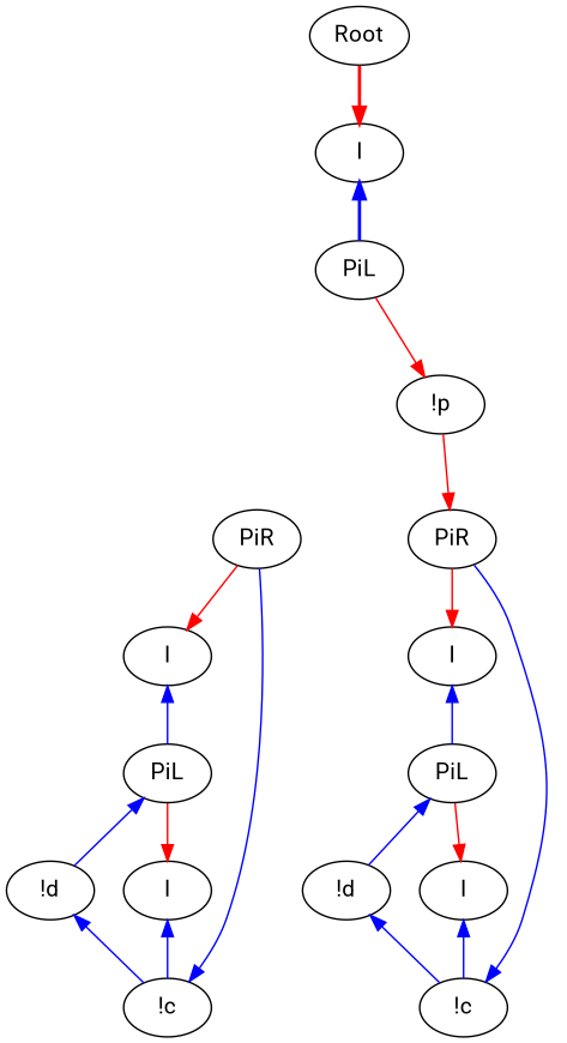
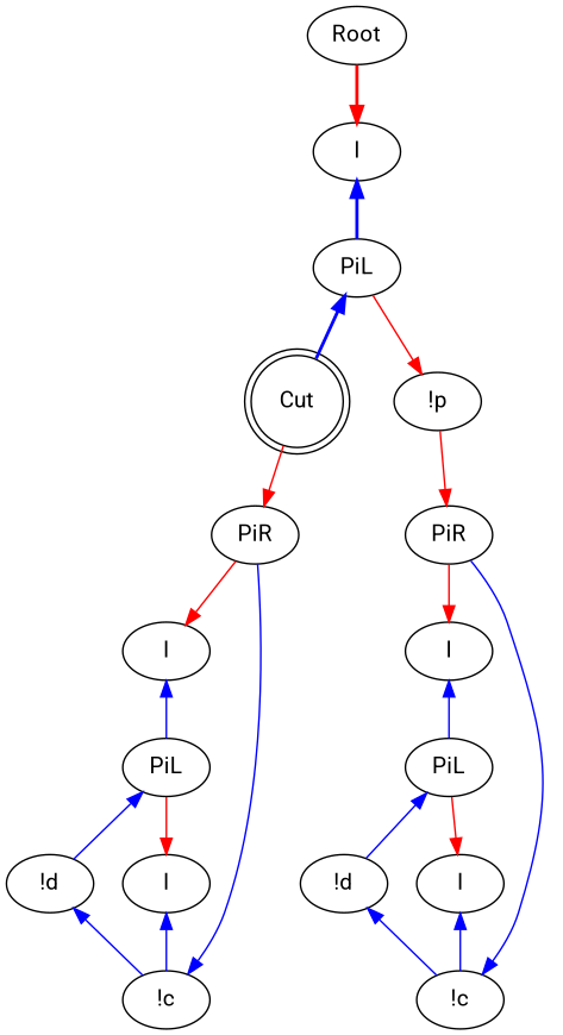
  digraph {
    fontname=Roboto
    node [fontname=Roboto]
    edge [color=blue fontname=Roboto dir=back]
    n1 [label=Root]
    n2 [label=I]
+   n3 [label=Cut shape=doublecircle]
    n4 [label=PiR]
    n5 [label=I]
    n6 [label="!c"]
    n7 [label="!d"]
    n8 [label=PiL]
    n9 [label=I]
    n10 [label=PiL]
    n11 [label="!p"]
    n12 [label=PiR]
    n13 [label=I]
    n14 [label="!c"]
    n15 [label="!d"]
    n16 [label=PiL]
    n17 [label=I]
    n1 -> n2 [color=red penwidth=2 dir=""]
    n2 -> n10 [penwidth=2]
+   n3 -> n4 [color=red dir=""]
    n4 -> n5 [color=red dir=""]
    n5 -> n8
    n6 -> n4
    n7 -> n6
    n8 -> n7
    n8 -> n9 [color=red dir=""]
    n9 -> n6
+   n10 -> n3 [penwidth=2]
    n10 -> n11 [color=red dir=""]
    n11 -> n12 [color=red dir=""]
    n12 -> n13 [color=red dir=""]
    n13 -> n16
    n14 -> n12
    n15 -> n14
    n16 -> n15
    n16 -> n17 [color=red dir=""]
    n17 -> n14
  }
